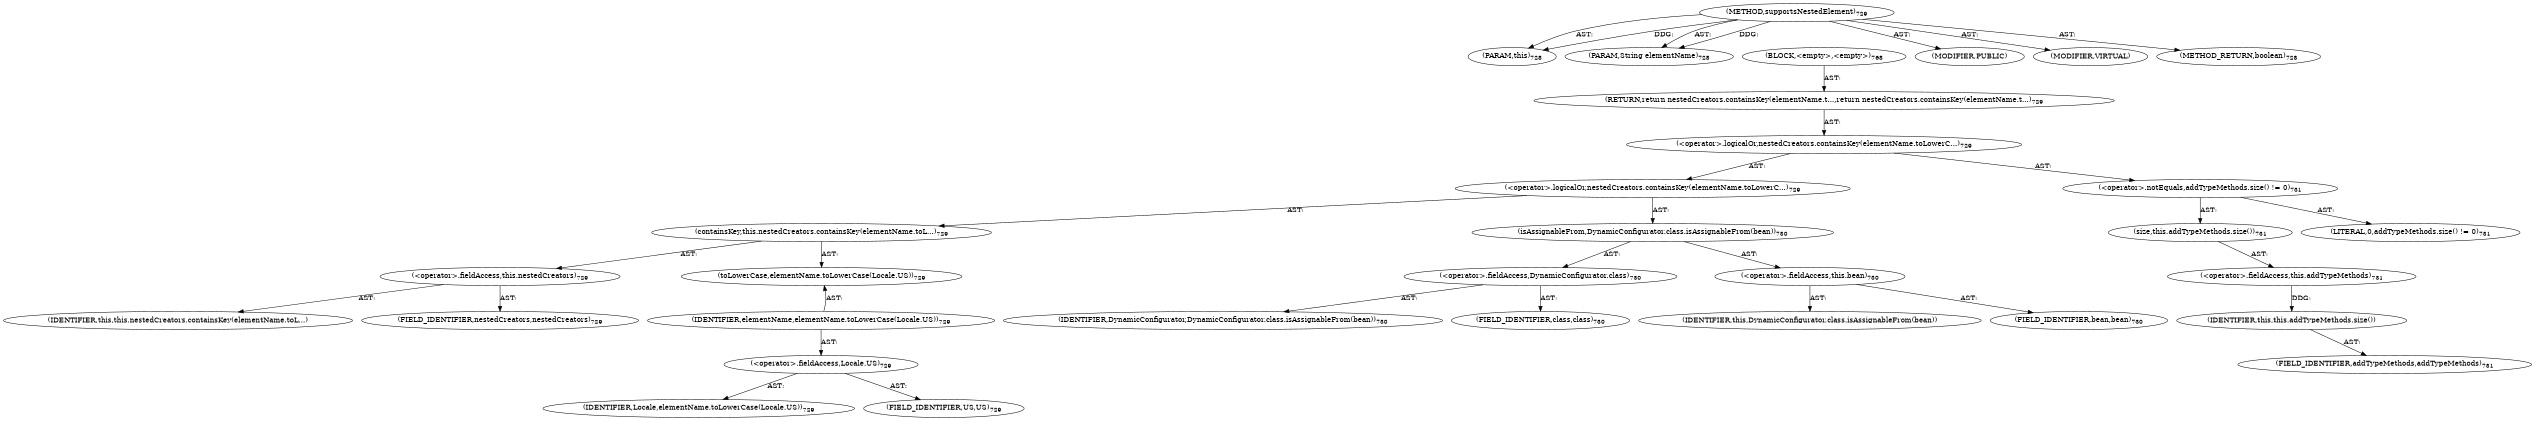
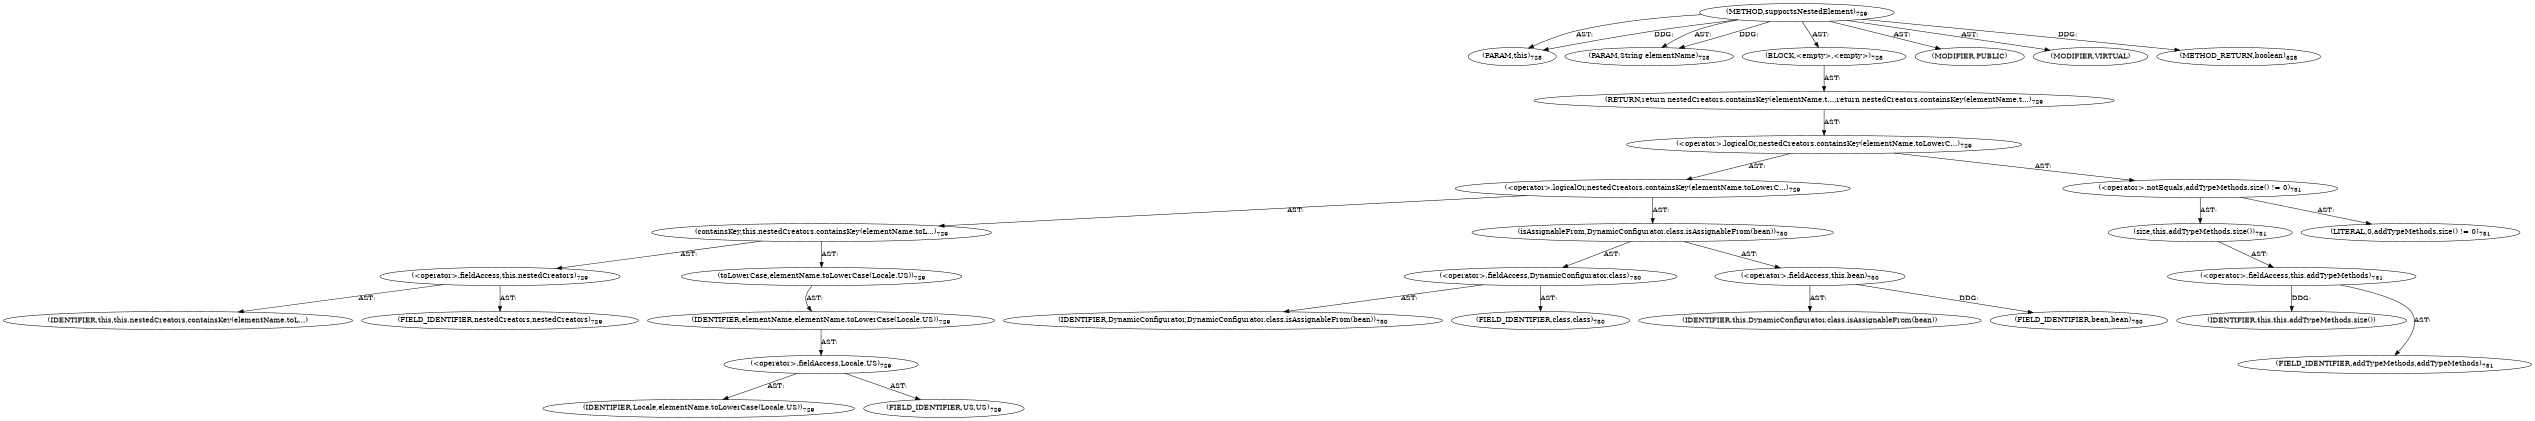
  digraph {
    n1 [label=<(METHOD,supportsNestedElement)<SUB>729</SUB>>]
    n2 [label=<(PARAM,this)<SUB>728</SUB>>]
    n3 [label=<(PARAM,String elementName)<SUB>728</SUB>>]
-   n4 [label=<(BLOCK,&lt;empty&gt;,&lt;empty&gt;)<SUB>768</SUB>>]
+   n4 [label=<(BLOCK,&lt;empty&gt;,&lt;empty&gt;)<SUB>728</SUB>>]
    n5 [label=<(MODIFIER,PUBLIC)>]
    n6 [label=<(MODIFIER,VIRTUAL)>]
-   n7 [label=<(METHOD_RETURN,boolean)<SUB>728</SUB>>]
+   n7 [label=<(METHOD_RETURN,boolean)<SUB>328</SUB>>]
    n8 [label=<(RETURN,return nestedCreators.containsKey(elementName.t...,return nestedCreators.containsKey(elementName.t...)<SUB>729</SUB>>]
    n9 [label=<(&lt;operator&gt;.logicalOr,nestedCreators.containsKey(elementName.toLowerC...)<SUB>729</SUB>>]
    n10 [label=<(&lt;operator&gt;.logicalOr,nestedCreators.containsKey(elementName.toLowerC...)<SUB>729</SUB>>]
    n11 [label=<(&lt;operator&gt;.notEquals,addTypeMethods.size() != 0)<SUB>731</SUB>>]
    n12 [label=<(containsKey,this.nestedCreators.containsKey(elementName.toL...)<SUB>729</SUB>>]
    n13 [label=<(isAssignableFrom,DynamicConfigurator.class.isAssignableFrom(bean))<SUB>730</SUB>>]
    n14 [label=<(size,this.addTypeMethods.size())<SUB>731</SUB>>]
    n15 [label=<(LITERAL,0,addTypeMethods.size() != 0)<SUB>731</SUB>>]
    n16 [label=<(&lt;operator&gt;.fieldAccess,this.nestedCreators)<SUB>729</SUB>>]
    n17 [label=<(toLowerCase,elementName.toLowerCase(Locale.US))<SUB>729</SUB>>]
    n18 [label=<(&lt;operator&gt;.fieldAccess,DynamicConfigurator.class)<SUB>730</SUB>>]
    n19 [label=<(&lt;operator&gt;.fieldAccess,this.bean)<SUB>730</SUB>>]
    n20 [label=<(IDENTIFIER,this,this.nestedCreators.containsKey(elementName.toL...)>]
    n21 [label=<(FIELD_IDENTIFIER,nestedCreators,nestedCreators)<SUB>729</SUB>>]
    n22 [label=<(IDENTIFIER,elementName,elementName.toLowerCase(Locale.US))<SUB>729</SUB>>]
    n23 [label=<(&lt;operator&gt;.fieldAccess,Locale.US)<SUB>729</SUB>>]
    n24 [label=<(IDENTIFIER,Locale,elementName.toLowerCase(Locale.US))<SUB>729</SUB>>]
    n25 [label=<(FIELD_IDENTIFIER,US,US)<SUB>729</SUB>>]
    n26 [label=<(IDENTIFIER,DynamicConfigurator,DynamicConfigurator.class.isAssignableFrom(bean))<SUB>730</SUB>>]
    n27 [label=<(FIELD_IDENTIFIER,class,class)<SUB>730</SUB>>]
    n28 [label=<(IDENTIFIER,this,DynamicConfigurator.class.isAssignableFrom(bean))>]
    n29 [label=<(FIELD_IDENTIFIER,bean,bean)<SUB>730</SUB>>]
    n30 [label=<(&lt;operator&gt;.fieldAccess,this.addTypeMethods)<SUB>731</SUB>>]
    n31 [label=<(IDENTIFIER,this,this.addTypeMethods.size())>]
    n32 [label=<(FIELD_IDENTIFIER,addTypeMethods,addTypeMethods)<SUB>731</SUB>>]
    n1 -> n2 [label="AST: "]
    n1 -> n2 [label="DDG: "]
    n1 -> n3 [label="AST: "]
    n1 -> n3 [label="DDG: "]
+   n1 -> n4 [label="AST: "]
    n1 -> n5 [label="AST: "]
    n1 -> n6 [label="AST: "]
-   n1 -> n7 [label="AST: "]
+   n1 -> n7 [label="DDG: "]
    n4 -> n8 [label="AST: "]
    n8 -> n9 [label="AST: "]
    n9 -> n10 [label="AST: "]
    n9 -> n11 [label="AST: "]
    n10 -> n12 [label="AST: "]
    n10 -> n13 [label="AST: "]
    n11 -> n14 [label="AST: "]
    n11 -> n15 [label="AST: "]
    n12 -> n16 [label="AST: "]
    n12 -> n17 [label="AST: "]
    n13 -> n18 [label="AST: "]
    n13 -> n19 [label="AST: "]
    n14 -> n30 [label="AST: "]
    n16 -> n20 [label="AST: "]
    n16 -> n21 [label="AST: "]
-   n22 -> n17 [label="AST: "]
+   n17 -> n22 [label="AST: "]
    n18 -> n26 [label="AST: "]
    n18 -> n27 [label="AST: "]
    n19 -> n28 [label="AST: "]
-   n19 -> n29 [label="AST: "]
+   n19 -> n29 [label="DDG: "]
    n22 -> n23 [label="AST: "]
    n23 -> n24 [label="AST: "]
    n23 -> n25 [label="AST: "]
    n30 -> n31 [label="DDG: "]
-   n31 -> n32 [label="AST: "]
+   n30 -> n32 [label="AST: "]
  }
